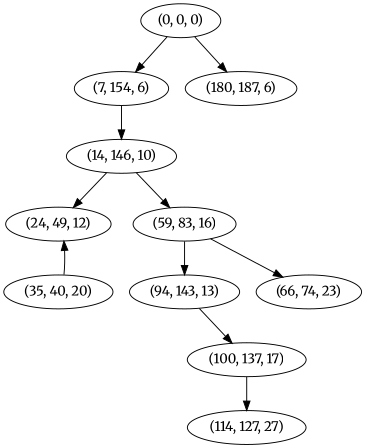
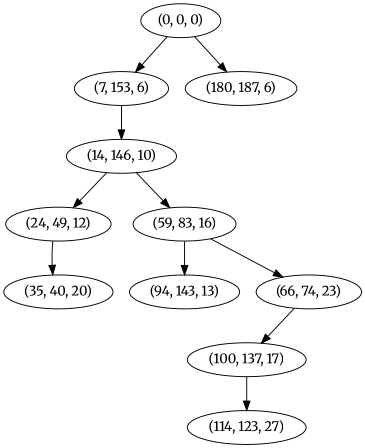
  digraph {
    fontname=Merriweather
    node [fontname=Merriweather]
    edge [fontname=Merriweather]
    "(0, 0, 0)"
-   "(7, 153, 6)" [label="(7, 154, 6)"]
+   "(7, 153, 6)"
    "(180, 187, 6)"
    "(14, 146, 10)"
    "(24, 49, 12)"
    "(59, 83, 16)"
    "(35, 40, 20)"
    "(94, 143, 13)"
    "(66, 74, 23)"
    "(100, 137, 17)"
-   "(114, 127, 27)"
+   "(114, 127, 27)" [label="(114, 123, 27)"]
    "(0, 0, 0)" -> "(7, 153, 6)"
    "(0, 0, 0)" -> "(180, 187, 6)"
    "(7, 153, 6)" -> "(14, 146, 10)"
    "(14, 146, 10)" -> "(24, 49, 12)"
    "(14, 146, 10)" -> "(59, 83, 16)"
-   "(35, 40, 20)" -> "(24, 49, 12)"
+   "(24, 49, 12)" -> "(35, 40, 20)"
    "(59, 83, 16)" -> "(94, 143, 13)"
    "(59, 83, 16)" -> "(66, 74, 23)"
-   "(94, 143, 13)" -> "(100, 137, 17)"
+   "(66, 74, 23)" -> "(100, 137, 17)"
    "(100, 137, 17)" -> "(114, 127, 27)"
  }
